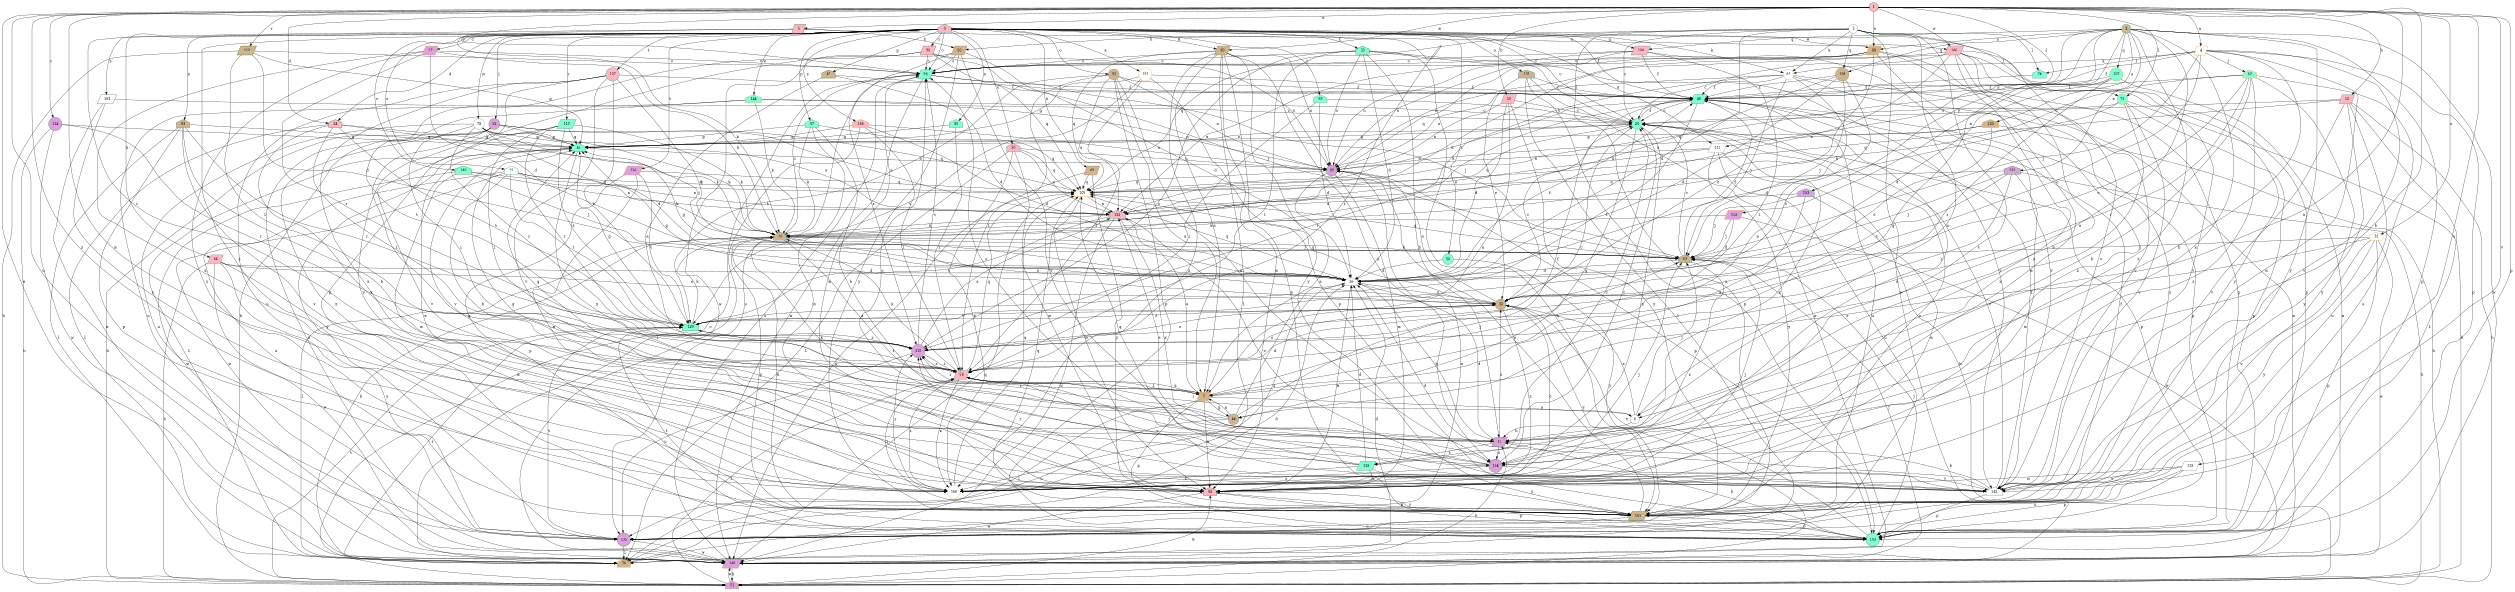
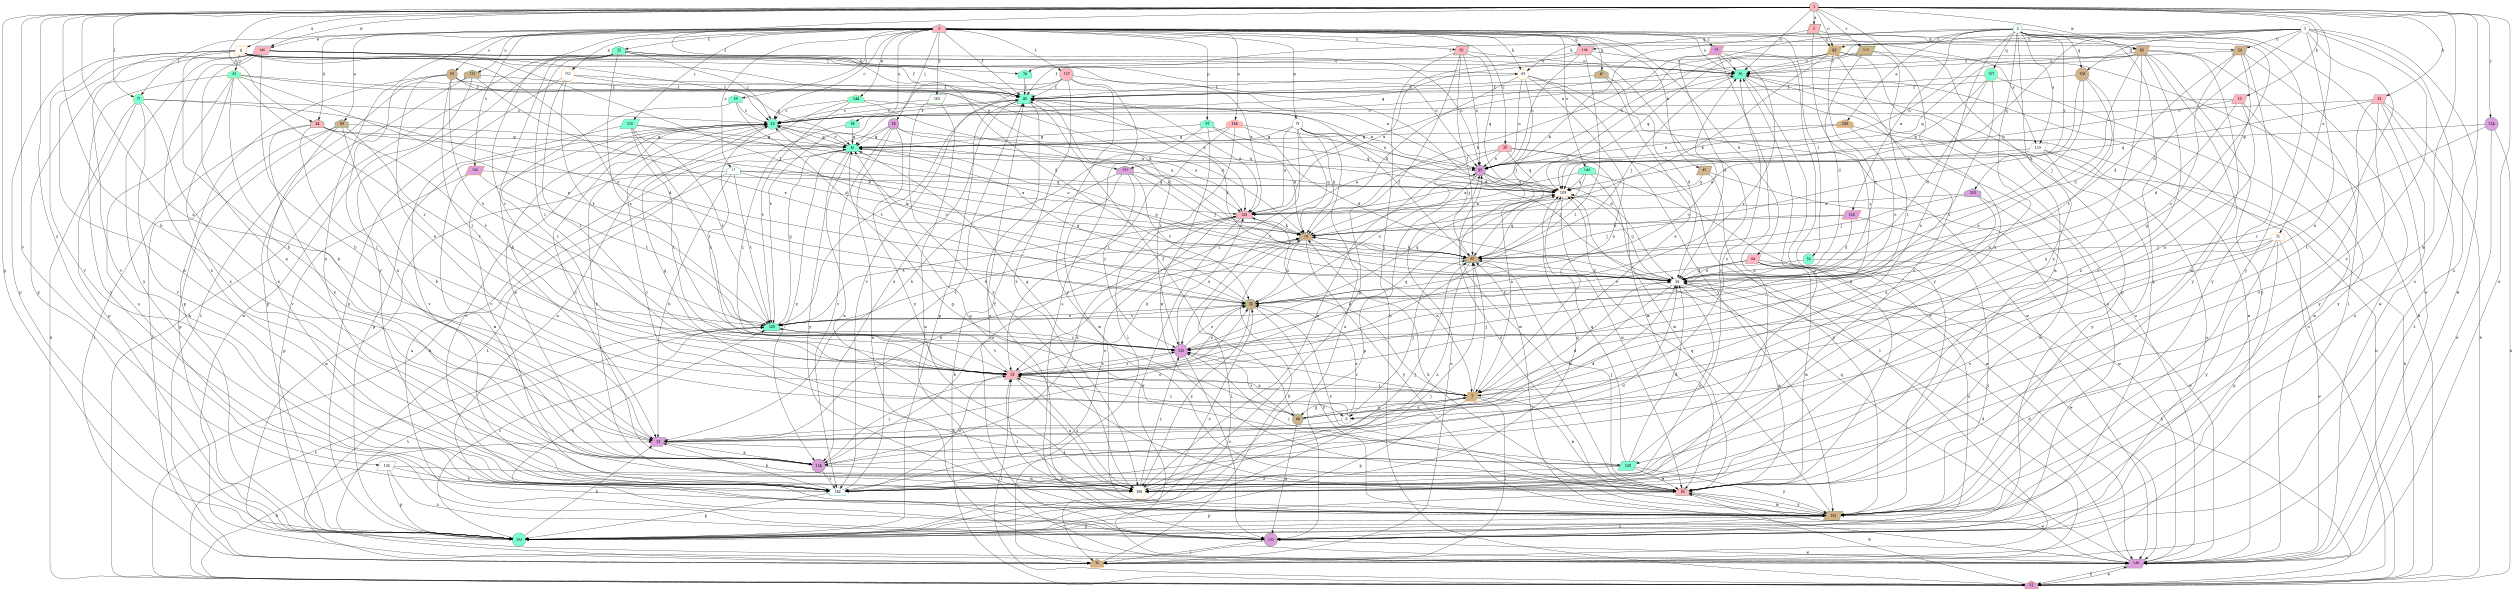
  strict digraph {
    fontname="Courier Prime"
    node [color=teal fillcolor=aquamarine fontname="Courier Prime" shape=house style=filled]
    edge [fontname="Courier Prime"]
    0 [fillcolor=lightpink]
    17 [color=darkorange fillcolor=plum shape=parallelogram]
    19 [fillcolor=white]
    20 [color=gray40 shape=circle]
    24 [color=darkgreen fillcolor=lightpink]
    30 [color=gray40 fillcolor=lightpink]
    33 [color=darkgreen]
    40 [shape=parallelogram]
    43 [color=darkgreen fillcolor=tan]
    49 [color=gray40 fillcolor=tan shape=parallelogram]
    52 [color=darkgreen fillcolor=plum shape=circle]
    56 [color=gray40 shape=circle]
    58 [fillcolor=lightpink shape=parallelogram]
    59 [color=gray40]
    64 [color=gray40 fillcolor=lightpink shape=parallelogram]
    69 [color=darkorange fillcolor=white shape=circle]
    73 [color=darkorange shape=circle]
    78 [color=gray40 fillcolor=white shape=circle]
    80 [color=gray40 fillcolor=tan shape=parallelogram]
    83 [fillcolor=tan]
    85 [color=gray40]
    90 [color=darkgreen fillcolor=lightpink shape=parallelogram]
    93 [color=gray40 fillcolor=tan shape=circle]
    96 [shape=parallelogram]
    97 [color=gray40]
    104 [fillcolor=lightpink shape=parallelogram]
    110 [shape=parallelogram]
    119 [color=gray40 fillcolor=white shape=parallelogram]
    126 [color=darkorange fillcolor=plum shape=parallelogram]
    127 [fillcolor=lightpink shape=circle]
    131 [fillcolor=tan]
    140 [color=darkgreen]
    144 [color=darkorange]
    146 [fillcolor=lightpink shape=parallelogram]
    151 [color=darkorange fillcolor=white shape=circle]
    163 [color=darkgreen fillcolor=white shape=parallelogram]
    166 [color=darkorange fillcolor=lightpink]
    168 [color=darkorange fillcolor=white shape=circle]
    161 [color=darkgreen fillcolor=tan shape=parallelogram]
    26 [color=gray40 fillcolor=white]
    70 [fillcolor=tan]
    115 [color=gray40 fillcolor=plum shape=circle]
    13 [color=gray40 fillcolor=plum shape=parallelogram]
    135 [color=darkgreen fillcolor=plum shape=circle]
    148 [color=gray40 fillcolor=plum shape=parallelogram]
    109 [color=darkorange fillcolor=white]
    122 [fillcolor=lightpink]
    129 [color=darkgreen]
    102 [color=darkgreen shape=circle]
    44 [fillcolor=tan shape=circle]
    154 [color=darkgreen fillcolor=plum shape=circle]
    45
    76 [color=darkorange fillcolor=tan]
    82 [color=darkgreen fillcolor=lightpink]
    89 [color=darkgreen fillcolor=plum shape=circle]
    142 [fillcolor=white]
    51 [color=darkorange fillcolor=plum]
    7 [color=darkorange fillcolor=tan shape=parallelogram]
    32 [fillcolor=tan shape=circle]
    63 [fillcolor=tan]
    1 [color=darkgreen fillcolor=lightpink shape=circle]
    4 [color=darkorange fillcolor=white shape=parallelogram]
    5 [color=darkgreen fillcolor=lightpink shape=parallelogram]
    6 [color=darkgreen fillcolor=white shape=circle]
    10 [color=gray40 fillcolor=lightpink shape=parallelogram]
    12 [color=gray40 fillcolor=lightpink shape=parallelogram]
    31 [color=darkorange fillcolor=white]
    88 [color=darkorange fillcolor=tan shape=parallelogram]
    112 [color=darkgreen fillcolor=tan shape=parallelogram]
    114 [fillcolor=plum shape=circle]
    132 [color=gray40 fillcolor=white shape=parallelogram]
    121 [color=darkgreen fillcolor=plum]
    74
    62 [color=darkorange]
    50 [color=gray40 fillcolor=tan shape=parallelogram]
    128 [shape=parallelogram]
-   2 [fillcolor=tan shape=circle]
+   2 [fillcolor=white shape=circle]
    107 [color=darkorange shape=circle]
    108 [color=gray40 fillcolor=tan shape=circle]
    120 [color=darkorange fillcolor=tan]
    152 [color=darkorange fillcolor=plum shape=parallelogram]
    n82 [fillcolor=plum label=153]
    3 [color=gray40 fillcolor=white shape=circle]
    0 -> 17 [label=c]
    0 -> 19 [label=c]
    0 -> 20 [label=c]
    0 -> 24 [label=d]
    0 -> 30 [label=e]
    0 -> 33 [label=f]
    0 -> 40 [label=f]
    0 -> 43 [label=g]
    0 -> 49 [label=h]
    0 -> 52 [label=i]
    0 -> 56 [label=i]
    0 -> 58 [label=i]
    0 -> 59 [label=j]
    0 -> 64 [label=k]
    0 -> 69 [label=k]
    0 -> 73 [label=l]
    0 -> 78 [label=m]
    0 -> 80 [label=m]
    0 -> 83 [label=n]
    0 -> 85 [label=n]
    0 -> 90 [label=o]
    0 -> 93 [label=o]
    0 -> 96 [label=o]
    0 -> 97 [label=p]
    0 -> 104 [label=q]
    0 -> 110 [label=r]
    0 -> 119 [label=s]
    0 -> 126 [label=t]
    0 -> 127 [label=t]
    0 -> 131 [label=u]
    0 -> 140 [label=v]
    0 -> 144 [label=w]
    0 -> 146 [label=w]
    0 -> 151 [label=x]
    0 -> 163 [label=z]
    0 -> 166 [label=z]
    0 -> 168 [label=z]
    17 -> 96 [label=o]
    17 -> 168 [label=z]
    17 -> 161 [label=y]
    17 -> 26 [label=d]
    17 -> 70 [label=k]
    17 -> 115 [label=r]
    19 -> 70 [label=k]
    19 -> 13 [label=b]
    19 -> 135 [label=u]
    19 -> 148 [label=w]
    19 -> 109 [label=q]
    19 -> 122 [label=s]
    19 -> 129 [label=t]
    20 -> 40 [label=f]
    20 -> 168 [label=z]
    20 -> 122 [label=s]
    20 -> 102 [label=p]
    20 -> 44 [label=g]
    20 -> 154 [label=x]
    20 -> 45 [label=g]
    24 -> 58 [label=i]
    24 -> 70 [label=k]
    24 -> 129 [label=t]
    24 -> 154 [label=x]
    24 -> 45 [label=g]
    24 -> 76 [label=l]
    30 -> 168 [label=z]
    30 -> 109 [label=q]
    30 -> 122 [label=s]
    30 -> 76 [label=l]
    30 -> 82 [label=m]
    30 -> 89 [label=n]
    33 -> 20 [label=c]
    33 -> 58 [label=i]
    33 -> 96 [label=o]
    33 -> 26 [label=d]
    33 -> 115 [label=r]
    33 -> 13 [label=b]
    33 -> 89 [label=n]
    33 -> 142 [label=v]
    33 -> 51 [label=h]
    40 -> 20 [label=c]
    40 -> 115 [label=r]
    40 -> 135 [label=u]
    40 -> 122 [label=s]
    40 -> 129 [label=t]
    40 -> 102 [label=p]
    40 -> 154 [label=x]
    43 -> 40 [label=f]
    43 -> 26 [label=d]
    43 -> 7 [label=a]
    49 -> 161 [label=y]
    49 -> 148 [label=w]
    49 -> 109 [label=q]
    52 -> 168 [label=z]
    52 -> 148 [label=w]
    52 -> 109 [label=q]
    52 -> 122 [label=s]
    52 -> 45 [label=g]
    52 -> 142 [label=v]
    52 -> 51 [label=h]
    56 -> 161 [label=y]
    56 -> 26 [label=d]
    58 -> 20 [label=c]
    58 -> 168 [label=z]
    58 -> 70 [label=k]
    58 -> 115 [label=r]
    58 -> 109 [label=q]
    58 -> 129 [label=t]
    58 -> 142 [label=v]
    58 -> 7 [label=a]
    58 -> 32 [label=e]
    59 -> 20 [label=c]
    59 -> 58 [label=i]
    59 -> 26 [label=d]
    64 -> 26 [label=d]
    64 -> 135 [label=u]
    64 -> 148 [label=w]
    64 -> 82 [label=m]
    64 -> 51 [label=h]
    64 -> 32 [label=e]
    69 -> 40 [label=f]
    69 -> 161 [label=y]
    69 -> 70 [label=k]
    69 -> 148 [label=w]
    69 -> 89 [label=n]
    69 -> 7 [label=a]
    69 -> 63 [label=j]
    73 -> 20 [label=c]
    73 -> 26 [label=d]
    73 -> 102 [label=p]
    73 -> 154 [label=x]
    73 -> 142 [label=v]
    73 -> 51 [label=h]
    78 -> 58 [label=i]
    78 -> 26 [label=d]
    78 -> 70 [label=k]
    78 -> 115 [label=r]
    78 -> 135 [label=u]
    78 -> 122 [label=s]
    78 -> 45 [label=g]
    78 -> 63 [label=j]
    80 -> 96 [label=o]
    80 -> 168 [label=z]
    80 -> 161 [label=y]
    80 -> 109 [label=q]
    80 -> 102 [label=p]
    80 -> 154 [label=x]
    80 -> 76 [label=l]
    80 -> 82 [label=m]
    80 -> 89 [label=n]
    80 -> 7 [label=a]
    83 -> 115 [label=r]
    83 -> 13 [label=b]
    83 -> 102 [label=p]
    83 -> 45 [label=g]
    83 -> 76 [label=l]
    83 -> 142 [label=v]
    85 -> 58 [label=i]
    85 -> 45 [label=g]
    90 -> 96 [label=o]
    90 -> 109 [label=q]
    90 -> 102 [label=p]
    90 -> 89 [label=n]
    90 -> 51 [label=h]
    90 -> 63 [label=j]
    93 -> 40 [label=f]
    93 -> 58 [label=i]
    93 -> 122 [label=s]
    93 -> 129 [label=t]
    93 -> 102 [label=p]
    93 -> 154 [label=x]
    93 -> 89 [label=n]
    93 -> 7 [label=a]
    96 -> 40 [label=f]
    96 -> 135 [label=u]
    96 -> 148 [label=w]
    96 -> 82 [label=m]
    96 -> 63 [label=j]
    97 -> 70 [label=k]
    97 -> 13 [label=b]
    97 -> 109 [label=q]
    97 -> 45 [label=g]
    97 -> 82 [label=m]
    104 -> 40 [label=f]
    104 -> 58 [label=i]
    104 -> 96 [label=o]
    104 -> 122 [label=s]
    104 -> 89 [label=n]
    104 -> 142 [label=v]
    110 -> 58 [label=i]
    110 -> 70 [label=k]
    110 -> 115 [label=r]
    110 -> 129 [label=t]
    110 -> 45 [label=g]
    110 -> 142 [label=v]
    119 -> 161 [label=y]
    119 -> 135 [label=u]
    119 -> 122 [label=s]
    119 -> 89 [label=n]
    119 -> 51 [label=h]
    126 -> 109 [label=q]
    126 -> 129 [label=t]
    126 -> 102 [label=p]
    126 -> 82 [label=m]
    127 -> 40 [label=f]
    127 -> 168 [label=z]
    127 -> 161 [label=y]
    127 -> 26 [label=d]
    127 -> 135 [label=u]
    127 -> 129 [label=t]
    127 -> 142 [label=v]
    131 -> 40 [label=f]
    131 -> 148 [label=w]
    131 -> 102 [label=p]
    131 -> 76 [label=l]
    131 -> 32 [label=e]
    140 -> 148 [label=w]
    140 -> 109 [label=q]
    140 -> 122 [label=s]
    140 -> 82 [label=m]
    140 -> 63 [label=j]
    144 -> 20 [label=c]
    144 -> 70 [label=k]
    144 -> 135 [label=u]
    144 -> 129 [label=t]
    144 -> 89 [label=n]
    146 -> 20 [label=c]
    146 -> 96 [label=o]
    146 -> 168 [label=z]
    146 -> 161 [label=y]
    146 -> 13 [label=b]
    146 -> 122 [label=s]
    146 -> 102 [label=p]
    146 -> 154 [label=x]
    146 -> 89 [label=n]
    146 -> 142 [label=v]
    151 -> 40 [label=f]
    151 -> 58 [label=i]
    151 -> 129 [label=t]
    151 -> 102 [label=p]
    151 -> 45 [label=g]
    163 -> 20 [label=c]
    163 -> 168 [label=z]
    163 -> 148 [label=w]
    166 -> 58 [label=i]
    166 -> 26 [label=d]
    166 -> 45 [label=g]
    166 -> 76 [label=l]
    166 -> 89 [label=n]
    168 -> 58 [label=i]
    168 -> 115 [label=r]
    168 -> 109 [label=q]
    168 -> 63 [label=j]
    161 -> 20 [label=c]
    161 -> 40 [label=f]
    161 -> 58 [label=i]
    161 -> 70 [label=k]
    161 -> 135 [label=u]
    161 -> 109 [label=q]
    161 -> 102 [label=p]
    161 -> 82 [label=m]
    161 -> 89 [label=n]
    26 -> 40 [label=f]
    26 -> 168 [label=z]
    26 -> 13 [label=b]
    26 -> 109 [label=q]
    26 -> 45 [label=g]
    26 -> 82 [label=m]
    26 -> 32 [label=e]
    70 -> 96 [label=o]
    70 -> 161 [label=y]
    70 -> 76 [label=l]
    70 -> 7 [label=a]
    70 -> 32 [label=e]
    70 -> 63 [label=j]
    115 -> 58 [label=i]
    115 -> 96 [label=o]
    115 -> 135 [label=u]
    115 -> 122 [label=s]
    115 -> 32 [label=e]
    13 -> 96 [label=o]
    13 -> 26 [label=d]
    13 -> 70 [label=k]
    13 -> 154 [label=x]
    13 -> 32 [label=e]
    13 -> 128 [label=t]
    135 -> 148 [label=w]
    135 -> 129 [label=t]
    135 -> 76 [label=l]
    148 -> 96 [label=o]
    148 -> 26 [label=d]
    148 -> 109 [label=q]
    148 -> 51 [label=h]
    148 -> 63 [label=j]
    109 -> 122 [label=s]
    109 -> 82 [label=m]
    122 -> 70 [label=k]
    122 -> 148 [label=w]
    122 -> 129 [label=t]
    122 -> 154 [label=x]
    122 -> 142 [label=v]
    129 -> 70 [label=k]
    129 -> 115 [label=r]
    129 -> 45 [label=g]
    129 -> 32 [label=e]
    102 -> 13 [label=b]
    102 -> 129 [label=t]
    102 -> 32 [label=e]
    102 -> 63 [label=j]
    44 -> 40 [label=f]
    44 -> 26 [label=d]
    44 -> 115 [label=r]
    44 -> 135 [label=u]
    44 -> 45 [label=g]
    44 -> 7 [label=a]
    154 -> 20 [label=c]
    154 -> 58 [label=i]
    154 -> 168 [label=z]
    154 -> 122 [label=s]
    154 -> 142 [label=v]
    45 -> 20 [label=c]
    45 -> 168 [label=z]
    45 -> 161 [label=y]
    45 -> 154 [label=x]
    45 -> 76 [label=l]
    45 -> 89 [label=n]
    76 -> 26 [label=d]
    76 -> 70 [label=k]
    76 -> 129 [label=t]
    76 -> 89 [label=n]
    82 -> 161 [label=y]
    82 -> 115 [label=r]
    82 -> 148 [label=w]
    82 -> 102 [label=p]
    82 -> 45 [label=g]
    82 -> 32 [label=e]
    82 -> 63 [label=j]
    89 -> 109 [label=q]
    89 -> 102 [label=p]
    89 -> 82 [label=m]
    89 -> 7 [label=a]
    142 -> 20 [label=c]
    142 -> 40 [label=f]
    142 -> 26 [label=d]
    142 -> 13 [label=b]
    142 -> 102 [label=p]
    51 -> 58 [label=i]
    51 -> 96 [label=o]
    51 -> 13 [label=b]
    51 -> 148 [label=w]
    51 -> 129 [label=t]
    51 -> 82 [label=m]
    7 -> 58 [label=i]
    7 -> 115 [label=r]
    7 -> 122 [label=s]
    7 -> 102 [label=p]
    7 -> 44 [label=g]
    7 -> 76 [label=l]
    7 -> 82 [label=m]
    7 -> 63 [label=j]
    7 -> 6 [label=a]
    32 -> 20 [label=c]
    32 -> 168 [label=z]
    32 -> 161 [label=y]
    32 -> 109 [label=q]
    32 -> 129 [label=t]
    32 -> 45 [label=g]
    32 -> 89 [label=n]
    63 -> 20 [label=c]
    63 -> 40 [label=f]
    63 -> 168 [label=z]
    63 -> 26 [label=d]
    63 -> 70 [label=k]
    63 -> 109 [label=q]
    1 -> 24 [label=d]
    1 -> 40 [label=f]
    1 -> 73 [label=l]
    1 -> 80 [label=m]
    1 -> 96 [label=o]
    1 -> 146 [label=w]
    1 -> 168 [label=z]
    1 -> 13 [label=b]
    1 -> 135 [label=u]
    1 -> 148 [label=w]
    1 -> 102 [label=p]
    1 -> 82 [label=m]
    1 -> 142 [label=v]
    1 -> 4 [label=a]
    1 -> 5 [label=a]
    1 -> 6 [label=a]
    1 -> 10 [label=b]
    1 -> 12 [label=b]
    1 -> 31 [label=e]
    1 -> 88 [label=n]
    1 -> 112 [label=r]
    1 -> 114 [label=r]
    1 -> 132 [label=u]
    4 -> 40 [label=f]
    4 -> 69 [label=k]
    4 -> 13 [label=b]
    4 -> 102 [label=p]
    4 -> 82 [label=m]
    4 -> 142 [label=v]
    4 -> 32 [label=e]
    4 -> 63 [label=j]
+   4 -> 121 [label=s]
    4 -> 74 [label=l]
    4 -> 62 [label=j]
    5 -> 58 [label=i]
    5 -> 70 [label=k]
    5 -> 88 [label=n]
    5 -> 50 [label=h]
    6 -> 58 [label=i]
    6 -> 13 [label=b]
    6 -> 32 [label=e]
    6 -> 63 [label=j]
    10 -> 20 [label=c]
    10 -> 161 [label=y]
    10 -> 26 [label=d]
    10 -> 89 [label=n]
    10 -> 7 [label=a]
    12 -> 20 [label=c]
    12 -> 161 [label=y]
    12 -> 135 [label=u]
    12 -> 109 [label=q]
    12 -> 76 [label=l]
    12 -> 142 [label=v]
    12 -> 51 [label=h]
    31 -> 161 [label=y]
    31 -> 148 [label=w]
    31 -> 102 [label=p]
    31 -> 142 [label=v]
    31 -> 7 [label=e]
    31 -> 63 [label=j]
    88 -> 96 [label=o]
    88 -> 70 [label=k]
    88 -> 109 [label=q]
    88 -> 102 [label=p]
    88 -> 82 [label=m]
    88 -> 89 [label=n]
    88 -> 142 [label=v]
    88 -> 32 [label=e]
    112 -> 58 [label=i]
    112 -> 96 [label=o]
    112 -> 26 [label=d]
    112 -> 45 [label=g]
    112 -> 51 [label=h]
    114 -> 115 [label=r]
    114 -> 148 [label=w]
    114 -> 45 [label=g]
    114 -> 51 [label=h]
    132 -> 135 [label=u]
    132 -> 102 [label=p]
    132 -> 82 [label=m]
    132 -> 142 [label=v]
    121 -> 115 [label=r]
    121 -> 109 [label=q]
    121 -> 82 [label=m]
    121 -> 51 [label=h]
    121 -> 32 [label=e]
    121 -> 63 [label=j]
    74 -> 40 [label=f]
    62 -> 40 [label=f]
    62 -> 168 [label=z]
    62 -> 161 [label=y]
    62 -> 70 [label=k]
    62 -> 115 [label=r]
    62 -> 13 [label=b]
    62 -> 135 [label=u]
    62 -> 32 [label=e]
    50 -> 96 [label=o]
    50 -> 161 [label=y]
    50 -> 26 [label=d]
    50 -> 115 [label=r]
    50 -> 148 [label=w]
    50 -> 142 [label=v]
    128 -> 20 [label=c]
    128 -> 96 [label=o]
    128 -> 168 [label=z]
    128 -> 161 [label=y]
    128 -> 26 [label=d]
    128 -> 109 [label=q]
    128 -> 45 [label=g]
    128 -> 82 [label=m]
    2 -> 104 [label=q]
    2 -> 119 [label=s]
    2 -> 168 [label=z]
    2 -> 161 [label=y]
    2 -> 148 [label=w]
    2 -> 102 [label=p]
    2 -> 44 [label=g]
    2 -> 154 [label=x]
    2 -> 6 [label=a]
    2 -> 88 [label=n]
    2 -> 121 [label=s]
    2 -> 107 [label=q]
    2 -> 108 [label=q]
    2 -> 120 [label=s]
    2 -> 152 [label=x]
    2 -> n82 [label=y]
    107 -> 40 [label=f]
    107 -> 26 [label=d]
    107 -> 115 [label=r]
    107 -> 148 [label=w]
    107 -> 109 [label=q]
    108 -> 40 [label=f]
    108 -> 26 [label=d]
    108 -> 70 [label=k]
    108 -> 129 [label=t]
    108 -> 63 [label=j]
    120 -> 45 [label=g]
    120 -> 89 [label=n]
    120 -> 51 [label=h]
    120 -> 32 [label=e]
    152 -> 26 [label=d]
    152 -> 70 [label=k]
    152 -> 148 [label=w]
    152 -> 63 [label=j]
    n82 -> 122 [label=s]
    n82 -> 82 [label=m]
    n82 -> 7 [label=a]
    n82 -> 63 [label=j]
    3 -> 20 [label=c]
    3 -> 69 [label=k]
    3 -> 26 [label=d]
    3 -> 135 [label=u]
    3 -> 148 [label=w]
    3 -> 109 [label=q]
    3 -> 142 [label=v]
    3 -> 6 [label=a]
    3 -> 74 [label=l]
    3 -> 50 [label=h]
    3 -> 128 [label=t]
    3 -> 108 [label=q]
  }
